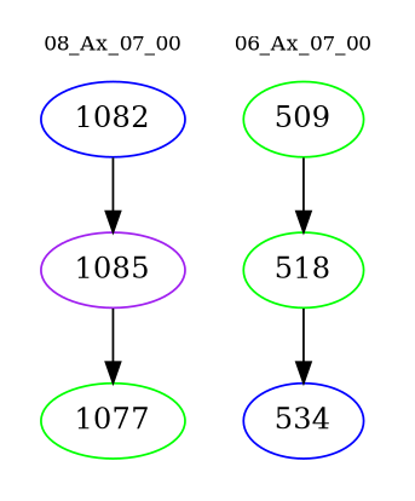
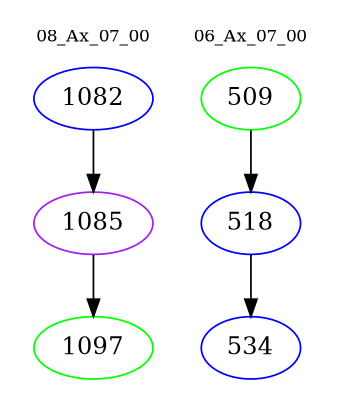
  digraph {
    node [color=blue]
    edge [color=black]
    n1 [color=purple label=1085]
-   n2 [color=green label=1077]
+   n2 [color=green label=1097]
    n3 [label=1082]
-   n4 [color=green label=518]
+   n4 [label=518]
    n5 [color=green label=509]
    n6 [label=534]
    subgraph cluster_1 {
      color=white
      fontsize=10
      label="08_Ax_07_00"
      n1
      n2
      n3
    }
    subgraph cluster_2 {
      color=white
      fontsize=10
      label="06_Ax_07_00"
      n4
      n5
      n6
    }
    n1 -> n2
    n3 -> n1
    n4 -> n6
    n5 -> n4
  }
